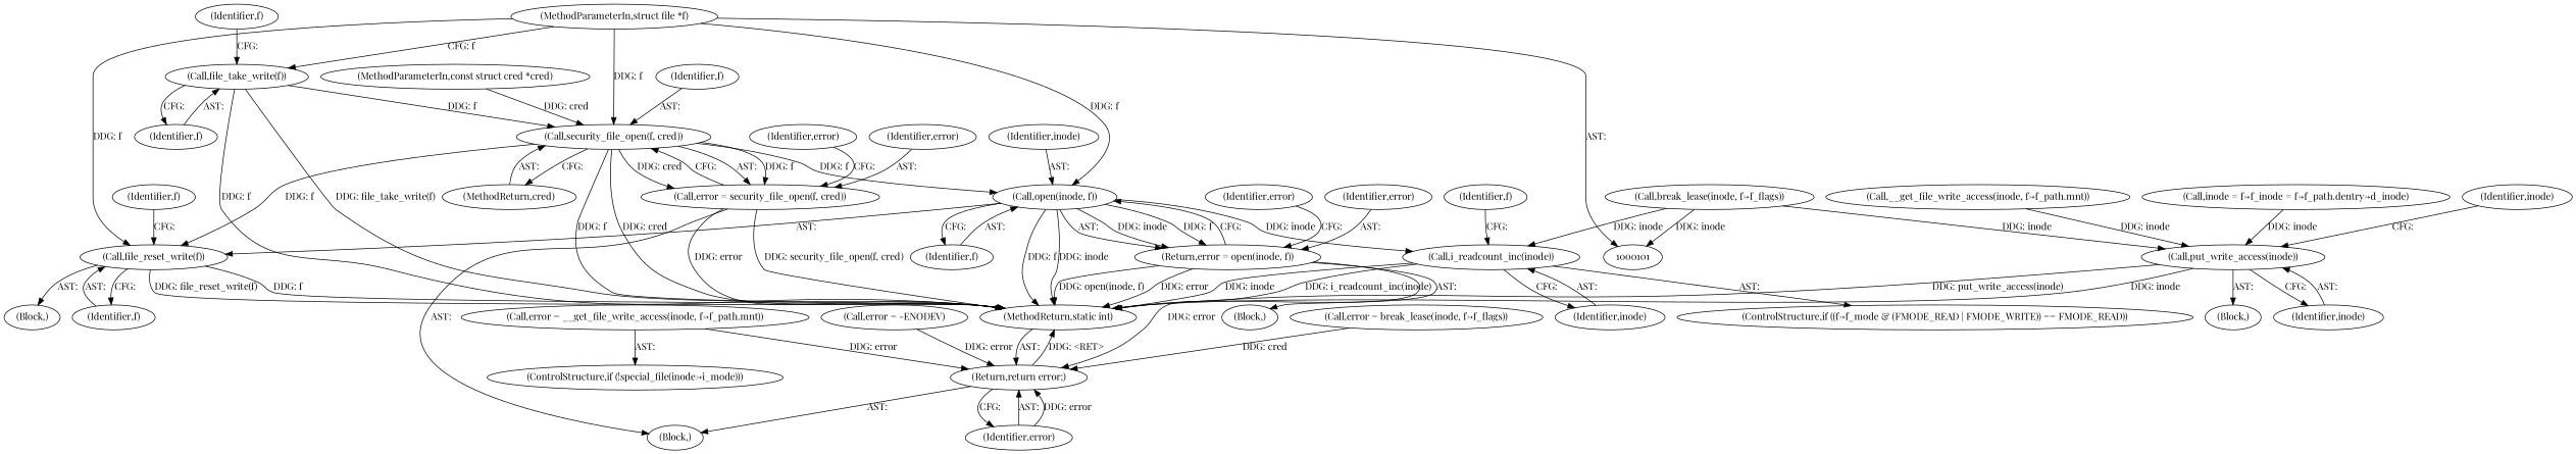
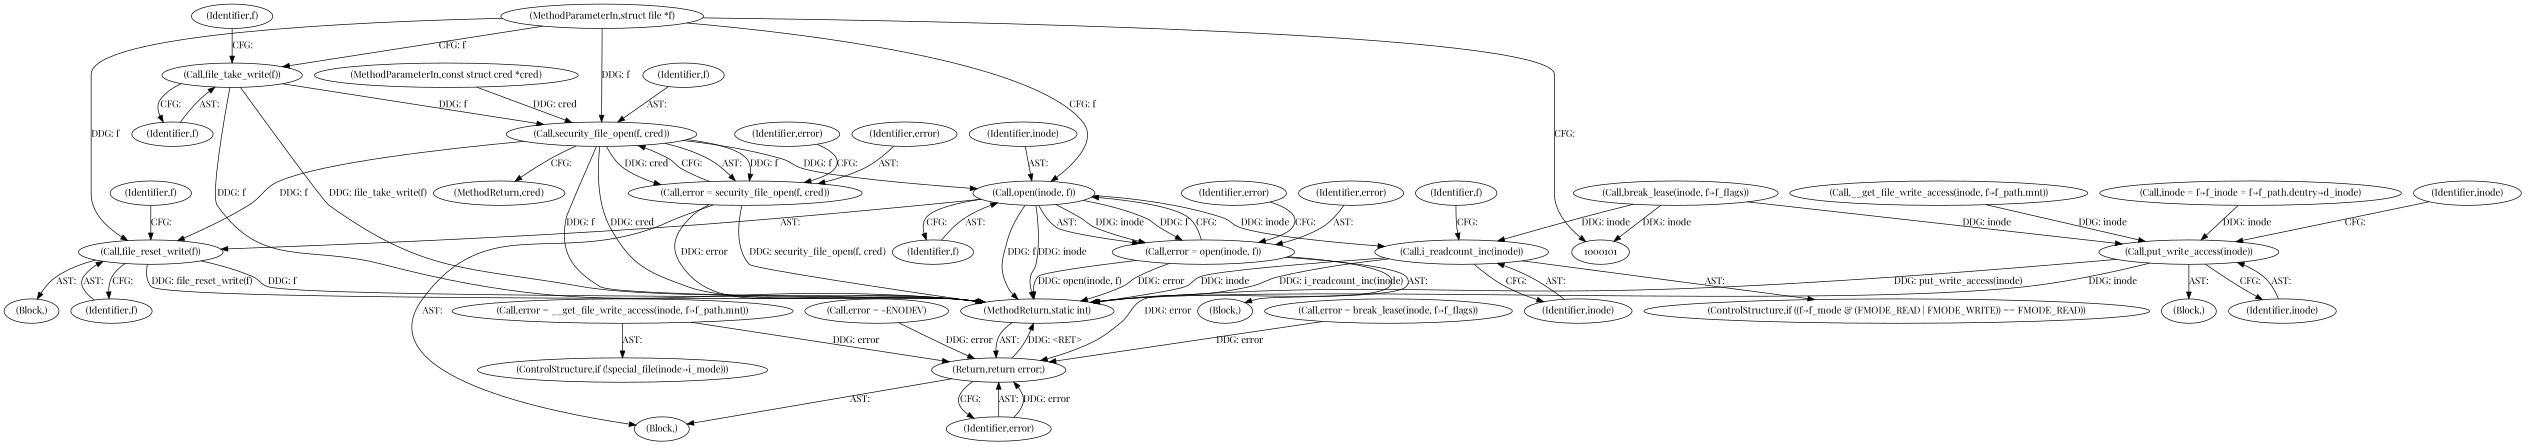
  digraph {
    fontname="Playfair Display"
    node [fontname="Playfair Display"]
    edge [fontname="Playfair Display"]
    n1 [label="(Call,file_take_write(f))"]
    n2 [label="(Call,security_file_open(f, cred))"]
    n3 [label="(MethodReturn,static int)"]
    n4 [label="(Identifier,f)"]
    n5 [label="(Call,file_reset_write(f))"]
    n6 [label="(Call,open(inode, f))"]
    n7 [label="(Call,error = security_file_open(f, cred))"]
    n8 [label="(MethodReturn,cred)"]
    n9 [label="(Identifier,f)"]
    n10 [label="(Block,)"]
    n11 [label="(Return,return error;)"]
    n12 [label="(ControlStructure,if (!special_file(inode->i_mode)))"]
    n13 [label="(MethodParameterIn,struct file *f)"]
    1000101
-   n15 [label="(Return,error = open(inode, f))"]
+   n15 [label="(Call,error = open(inode, f))"]
    n16 [label="(Call,i_readcount_inc(inode))"]
    n17 [label="(Identifier,f)"]
    n18 [label="(Block,)"]
    n19 [label="(Identifier,error)"]
    n20 [label="(Block,)"]
    n21 [label="(ControlStructure,if ((f->f_mode & (FMODE_READ | FMODE_WRITE)) == FMODE_READ))"]
    n22 [label="(Identifier,inode)"]
    n23 [label="(Call,put_write_access(inode))"]
    n24 [label="(Identifier,inode)"]
    n25 [label="(Block,)"]
    n26 [label="(Call,inode = f->f_inode = f->f_path.dentry->d_inode)"]
    n27 [label="(Call,error = -ENODEV)"]
    n28 [label="(Call,error = break_lease(inode, f->f_flags))"]
    n29 [label="(Identifier,error)"]
    n30 [label="(Identifier,f)"]
    n31 [label="(Identifier,error)"]
    n32 [label="(Identifier,f)"]
    n33 [label="(Call,error = __get_file_write_access(inode, f->f_path.mnt))"]
    n34 [label="(Identifier,error)"]
    n35 [label="(Identifier,error)"]
    n36 [label="(Call,__get_file_write_access(inode, f->f_path.mnt))"]
    n37 [label="(MethodParameterIn,const struct cred *cred)"]
    n38 [label="(Call,break_lease(inode, f->f_flags))"]
    n39 [label="(Identifier,f)"]
    n40 [label="(Identifier,f)"]
    n41 [label="(Identifier,inode)"]
    n42 [label="(Identifier,inode)"]
    n1 -> n2 [label="DDG: f"]
    n1 -> n3 [label="DDG: file_take_write(f)"]
    n1 -> n3 [label="DDG: f"]
    n1 -> n4 [label="CFG: "]
    n2 -> n3 [label="DDG: f"]
    n2 -> n3 [label="DDG: cred"]
    n2 -> n5 [label="DDG: f"]
    n2 -> n6 [label="DDG: f"]
    n2 -> n7 [label="AST: "]
    n2 -> n7 [label="DDG: f"]
    n2 -> n7 [label="DDG: cred"]
    n2 -> n8 [label="CFG: "]
    n3 -> n11 [label="AST: "]
    n4 -> n1 [label="AST: "]
    n5 -> n3 [label="DDG: file_reset_write(f)"]
    n5 -> n3 [label="DDG: f"]
    n5 -> n9 [label="CFG: "]
    n5 -> n10 [label="AST: "]
    n6 -> n3 [label="DDG: f"]
    n6 -> n3 [label="DDG: inode"]
    n6 -> n5 [label="AST: "]
    n6 -> n15 [label="AST: "]
    n6 -> n15 [label="DDG: inode"]
    n6 -> n15 [label="DDG: f"]
    n6 -> n16 [label="DDG: inode"]
    n6 -> n17 [label="CFG: "]
    n7 -> n2 [label="CFG: "]
    n7 -> n3 [label="DDG: error"]
    n7 -> n3 [label="DDG: security_file_open(f, cred)"]
    n7 -> n18 [label="AST: "]
-   n8 -> n2 [label="AST: "]
    n9 -> n5 [label="AST: "]
    n11 -> n3 [label="DDG: <RET>"]
    n11 -> n18 [label="AST: "]
    n11 -> n19 [label="CFG: "]
    n13 -> n1 [label="CFG: f"]
    n13 -> n2 [label="DDG: f"]
    n13 -> n5 [label="DDG: f"]
-   n13 -> n6 [label="DDG: f"]
-   n13 -> 1000101 [label="AST: "]
+   n13 -> n6 [label="CFG: f"]
+   n13 -> 1000101 [label="CFG: "]
    n15 -> n3 [label="DDG: open(inode, f)"]
    n15 -> n3 [label="DDG: error"]
    n15 -> n6 [label="CFG: "]
    n15 -> n11 [label="DDG: error"]
    n15 -> n20 [label="AST: "]
    n16 -> n3 [label="DDG: inode"]
    n16 -> n3 [label="DDG: i_readcount_inc(inode)"]
    n16 -> n21 [label="AST: "]
    n16 -> n22 [label="CFG: "]
    n17 -> n6 [label="AST: "]
    n19 -> n11 [label="AST: "]
    n19 -> n11 [label="DDG: error"]
    n22 -> n16 [label="AST: "]
    n23 -> n3 [label="DDG: put_write_access(inode)"]
    n23 -> n3 [label="DDG: inode"]
    n23 -> n24 [label="CFG: "]
    n23 -> n25 [label="AST: "]
    n24 -> n23 [label="AST: "]
    n26 -> n23 [label="DDG: inode"]
    n27 -> n11 [label="DDG: error"]
-   n28 -> n11 [label="DDG: cred"]
+   n28 -> n11 [label="DDG: error"]
    n29 -> n7 [label="CFG: "]
    n30 -> n2 [label="AST: "]
    n31 -> n15 [label="AST: "]
    n32 -> n5 [label="CFG: "]
    n33 -> n11 [label="DDG: error"]
    n33 -> n12 [label="AST: "]
    n34 -> n7 [label="AST: "]
    n35 -> n15 [label="CFG: "]
    n36 -> n23 [label="DDG: inode"]
    n37 -> n2 [label="DDG: cred"]
    n38 -> 1000101 [label="DDG: inode"]
    n38 -> n16 [label="DDG: inode"]
    n38 -> n23 [label="DDG: inode"]
    n39 -> n16 [label="CFG: "]
    n40 -> n1 [label="CFG: "]
    n41 -> n23 [label="CFG: "]
    n42 -> n6 [label="AST: "]
  }
